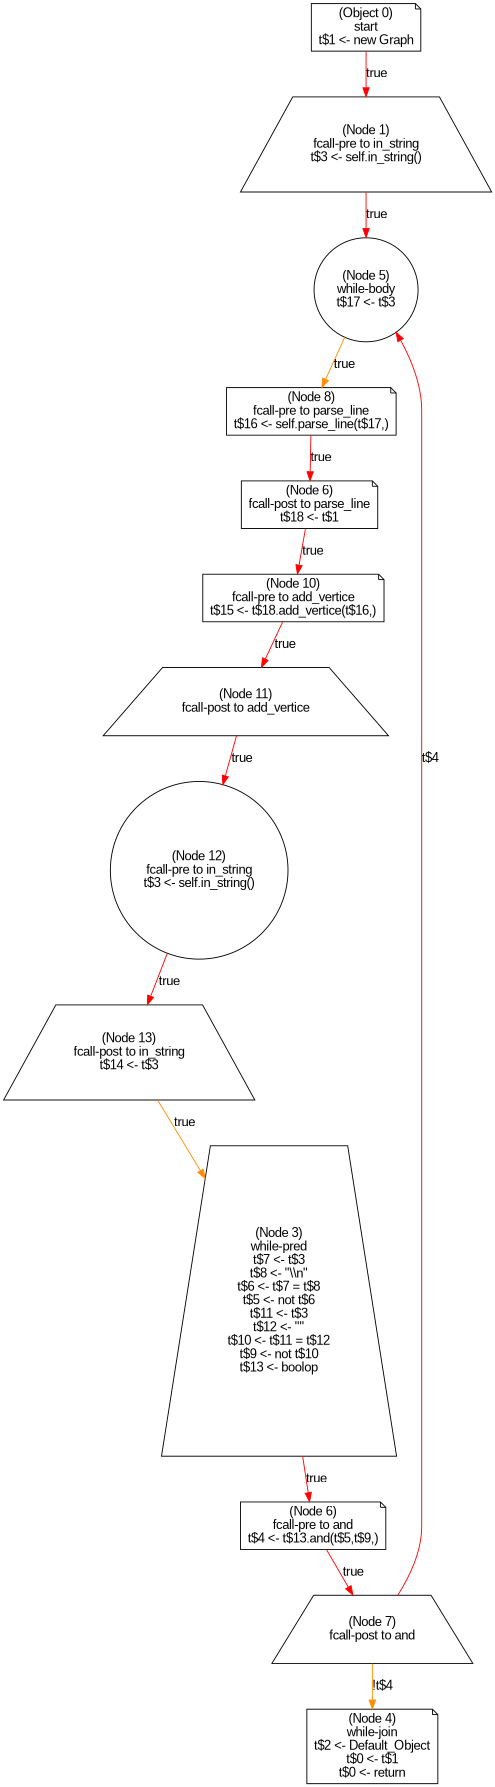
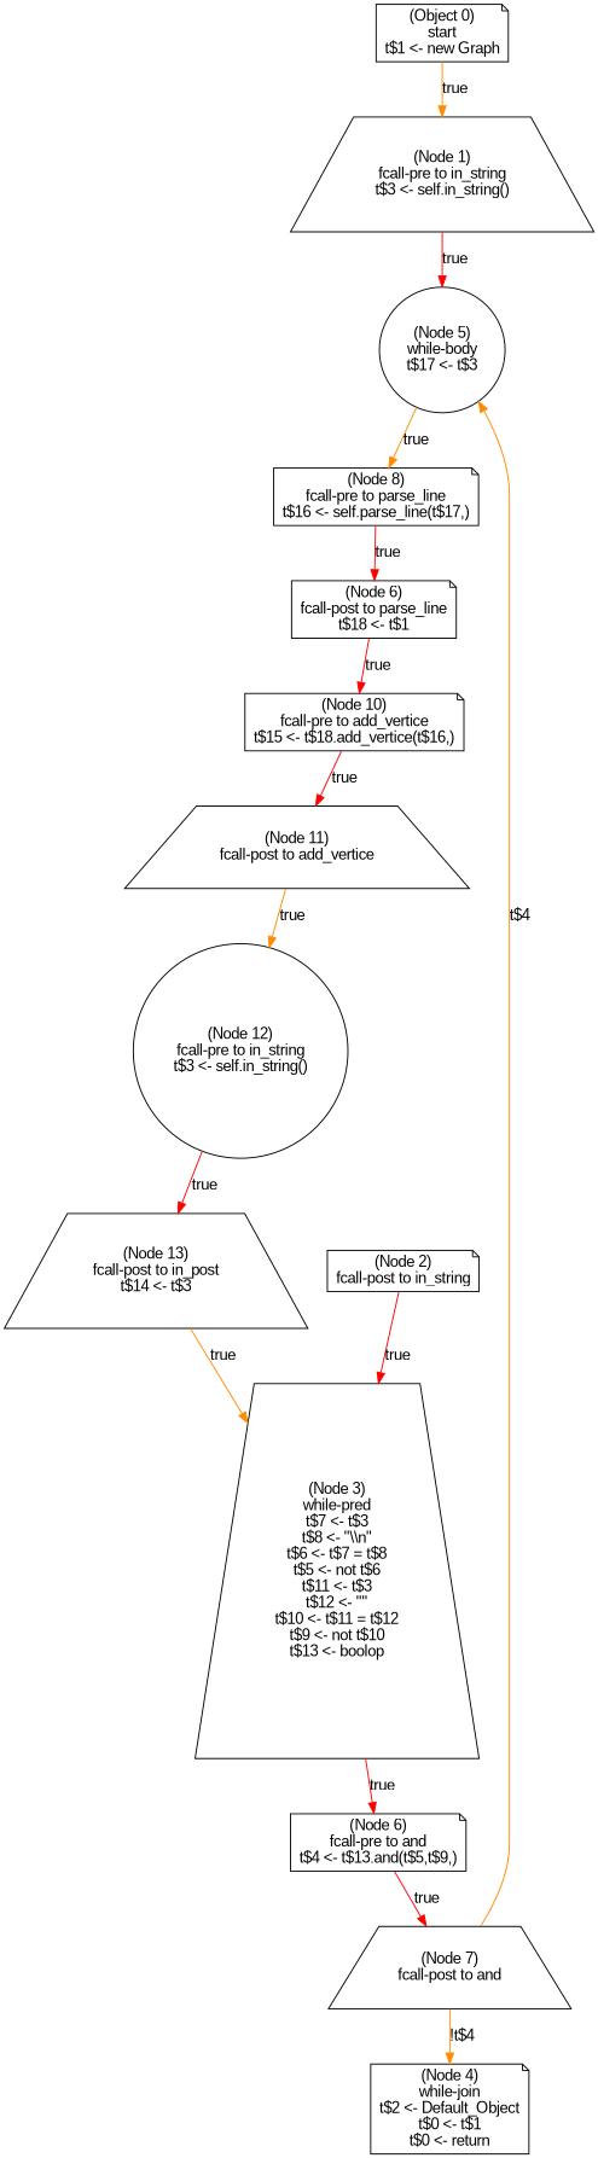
  digraph {
    fontname="Liberation Sans"
    node [fontname="Liberation Sans" shape=note]
    edge [color=red fontname="Liberation Sans"]
    n1 [label="(Object 0)\nstart\nt$1 <- new Graph\n"]
    n2 [label="(Node 1)\nfcall-pre to in_string\nt$3 <- self.in_string()\n" shape=trapezium]
    n3 [label="(Node 5)\nwhile-body\nt$17 <- t$3\n" shape=circle]
+   n4 [label="(Node 2)\nfcall-post to in_string\n"]
    n5 [label="(Node 3)\nwhile-pred\nt$7 <- t$3\nt$8 <- \"\\\\n\"\nt$6 <- t$7 = t$8\nt$5 <- not t$6\nt$11 <- t$3\nt$12 <- \"\"\nt$10 <- t$11 = t$12\nt$9 <- not t$10\nt$13 <- boolop\n" shape=trapezium]
    n6 [label="(Node 6)\nfcall-pre to and\nt$4 <- t$13.and(t$5,t$9,)\n"]
    n7 [label="(Node 7)\nfcall-post to and\n" shape=trapezium]
    n8 [label="(Node 4)\nwhile-join\nt$2 <- Default_Object\nt$0 <- t$1\nt$0 <- return\n"]
    n9 [label="(Node 8)\nfcall-pre to parse_line\nt$16 <- self.parse_line(t$17,)\n"]
    n10 [label="(Node 6)\nfcall-post to parse_line\nt$18 <- t$1\n"]
    n11 [label="(Node 10)\nfcall-pre to add_vertice\nt$15 <- t$18.add_vertice(t$16,)\n"]
    n12 [label="(Node 11)\nfcall-post to add_vertice\n" shape=trapezium]
    n13 [label="(Node 12)\nfcall-pre to in_string\nt$3 <- self.in_string()\n" shape=circle]
-   n14 [label="(Node 13)\nfcall-post to in_string\nt$14 <- t$3\n" shape=trapezium]
-   n1 -> n2 [label=true]
+   n14 [label="(Node 13)\nfcall-post to in_post\nt$14 <- t$3\n" shape=trapezium]
+   n1 -> n2 [color=darkorange label=true]
    n2 -> n3 [label=true]
    n3 -> n9 [color=darkorange label=true]
+   n4 -> n5 [label=true]
    n5 -> n6 [label=true]
    n6 -> n7 [label=true]
-   n7 -> n3 [label="t$4"]
+   n7 -> n3 [color=darkorange label="t$4"]
    n7 -> n8 [color=darkorange label="!t$4"]
    n9 -> n10 [label=true]
    n10 -> n11 [label=true]
    n11 -> n12 [label=true]
-   n12 -> n13 [label=true]
+   n12 -> n13 [color=darkorange label=true]
    n13 -> n14 [label=true]
    n14 -> n5 [color=darkorange label=true]
  }
